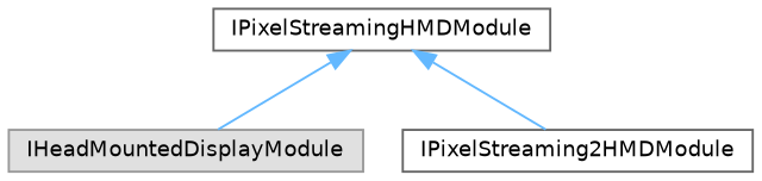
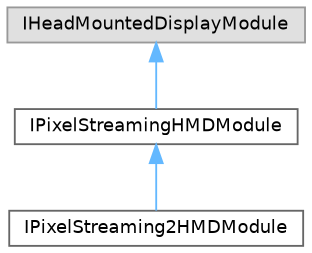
  digraph {
    rankdir=TB
    node [color=grey40 fillcolor=white fontname=Helvetica fontsize=10 shape=box style=filled]
    edge [color=steelblue1 dir=back fontname=Helvetica fontsize=10 labelfontname=Helvetica labelfontsize=10 style=solid]
    n1 [color=grey60 fillcolor="#E0E0E0" height=0.2 label=IHeadMountedDisplayModule width=0.4]
    n2 [height=0.2 label=IPixelStreamingHMDModule width=0.4]
    n3 [height=0.2 label=IPixelStreaming2HMDModule width=0.4]
-   n2 -> n1
+   n1 -> n2
    n2 -> n3
  }
